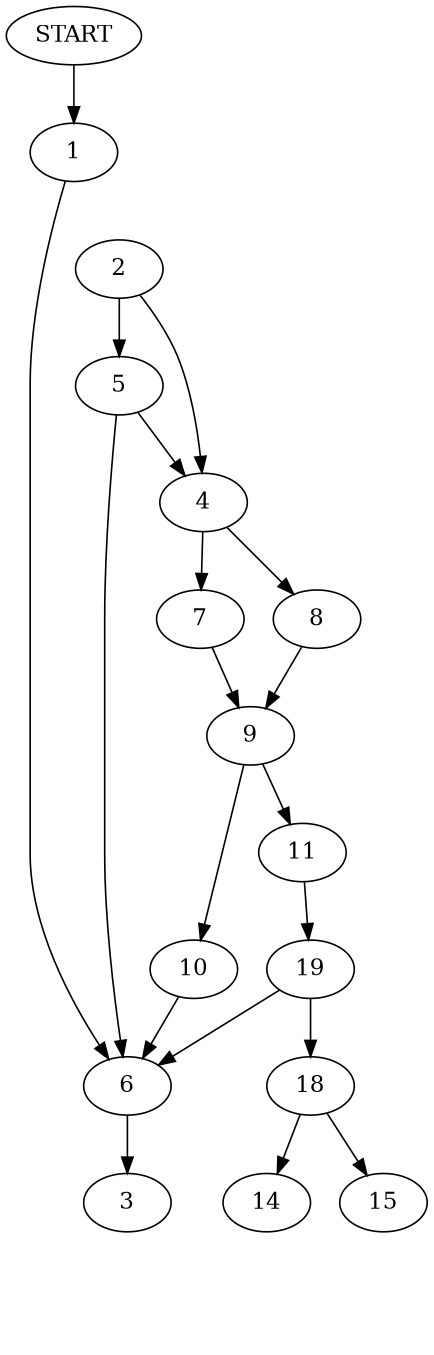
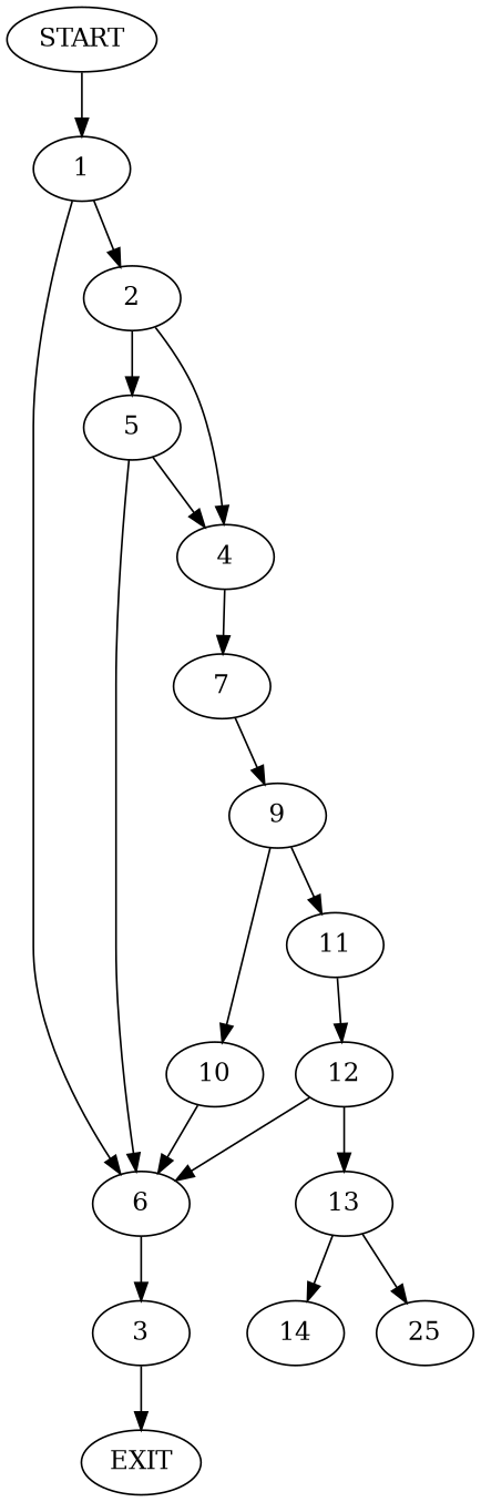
  digraph {
    n1 [label=START]
    1
    2
    6
+   n5 [label=EXIT]
    4
    5
    3
    7
-   8
    9
    10
    11
-   12 [label=19]
-   13 [label=18]
+   12
+   13
    14
-   15
+   15 [label=25]
    n1 -> 1
+   1 -> 2
    1 -> 6
    2 -> 4
    2 -> 5
    6 -> 3
    4 -> 7
-   4 -> 8
    5 -> 6
    5 -> 4
+   3 -> n5
    7 -> 9
-   8 -> 9
    9 -> 10
    9 -> 11
    10 -> 6
    11 -> 12
    12 -> 6
    12 -> 13
    13 -> 14
    13 -> 15
  }
